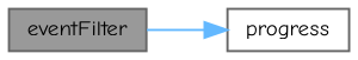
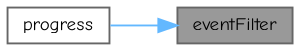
  digraph {
    rankdir=LR
    fontname="Comic Neue"
    node [fontname="Comic Neue" fontsize=10 shape=box style=filled]
    n1 [color=gray40 fillcolor=grey60 fontcolor=black height=0.2 label=eventFilter width=0.4]
    n2 [color=grey40 fillcolor=white height=0.2 label=progress width=0.4]
-   n1 -> n2 [color=steelblue1 fontname="Comic Neue" fontsize=10 labelfontname=Helvetica labelfontsize=10 style=solid]
+   n2 -> n1 [color=steelblue1 fontname="Comic Neue" fontsize=10 labelfontname=Helvetica labelfontsize=10 style=solid]
  }
